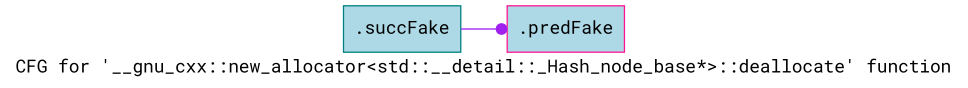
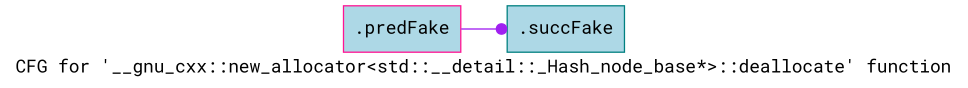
  digraph {
    label="CFG for '__gnu_cxx::new_allocator\<std::__detail::_Hash_node_base*\>::deallocate' function"
    rankdir=LR
    fontname="Roboto Mono"
    node [shape=record style=filled fillcolor=lightblue fontname="Roboto Mono"]
    n1 [label="{.predFake}" color=deeppink]
    n2 [filename="/home/akhilkushe/Xilinx/Vitis_HLS/2021.2/tps/lnx64/gcc-6.2.0/lib/gcc/x86_64-pc-linux-gnu/6.2.0/../../../../include/c++/6.2.0/ext/new_allocator.h" label="{.succFake}" linenumber=110 color=teal]
-   n2 -> n1 [execusionnum=0 filename="/home/akhilkushe/Xilinx/Vitis_HLS/2021.2/tps/lnx64/gcc-6.2.0/lib/gcc/x86_64-pc-linux-gnu/6.2.0/../../../../include/c++/6.2.0/ext/new_allocator.h" color=purple arrowhead=dot fontname="Roboto Mono"]
+   n1 -> n2 [execusionnum=0 filename="/home/akhilkushe/Xilinx/Vitis_HLS/2021.2/tps/lnx64/gcc-6.2.0/lib/gcc/x86_64-pc-linux-gnu/6.2.0/../../../../include/c++/6.2.0/ext/new_allocator.h" color=purple arrowhead=dot fontname="Roboto Mono"]
  }
